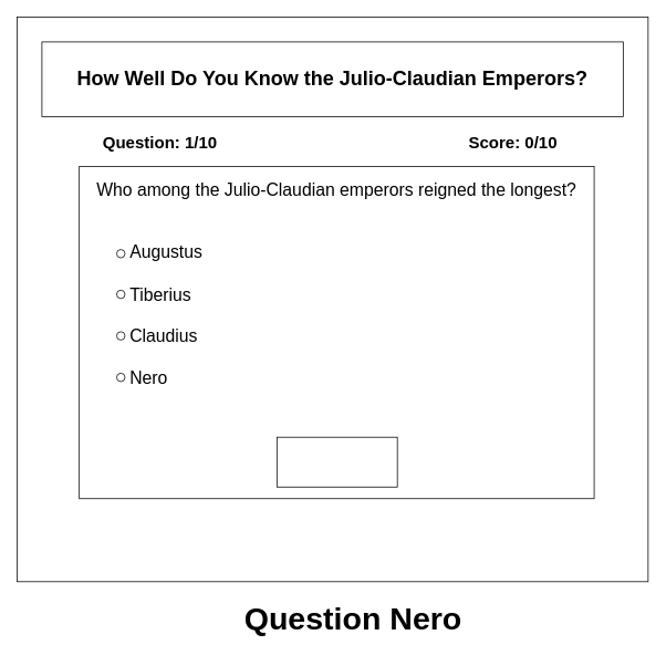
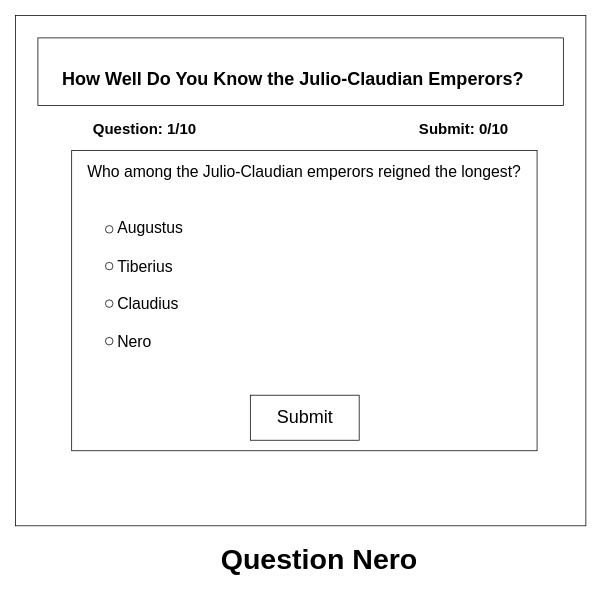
  <mxCell id="0" />
  <mxCell id="1" parent="0" />
  <mxCell id="2" value="" style="rounded=0;whiteSpace=wrap;html=1;" vertex="1" parent="1"><mxGeometry x="20" y="20" width="760" height="680" as="geometry" /></mxCell>
  <mxCell id="3" value="" style="rounded=0;whiteSpace=wrap;html=1;" vertex="1" parent="1"><mxGeometry x="50" y="50" width="700" height="90" as="geometry" /></mxCell>
- <mxCell id="4" value="&lt;h1&gt;How Well Do You Know the Julio-Claudian Emperors?&lt;/h1&gt;" style="text;html=1;strokeColor=none;fillColor=none;align=center;verticalAlign=middle;whiteSpace=wrap;rounded=0;" vertex="1" parent="1"><mxGeometry x="80" y="70" width="640" height="50" as="geometry" /></mxCell>
+ <mxCell id="4" value="&lt;h1&gt;How Well Do You Know the Julio-Claudian Emperors?&lt;/h1&gt;" style="text;html=1;strokeColor=none;fillColor=none;align=center;verticalAlign=middle;whiteSpace=wrap;rounded=0;" vertex="1" parent="1"><mxGeometry x="70" y="80" width="640" height="50" as="geometry" /></mxCell>
  <mxCell id="5" value="" style="rounded=0;whiteSpace=wrap;html=1;" vertex="1" parent="1"><mxGeometry x="95" y="200" width="620" height="400" as="geometry" /></mxCell>
  <mxCell id="6" value="&lt;h3&gt;&lt;font style=&quot;font-size: 20px&quot;&gt;Question: 1/10&lt;/font&gt;&lt;/h3&gt;" style="text;html=1;strokeColor=none;fillColor=none;align=center;verticalAlign=middle;whiteSpace=wrap;rounded=0;" vertex="1" parent="1"><mxGeometry x="95" y="140" width="195" height="60" as="geometry" /></mxCell>
- <mxCell id="7" value="&lt;h3&gt;&lt;font style=&quot;font-size: 20px&quot;&gt;Score: 0/10&lt;/font&gt;&lt;/h3&gt;" style="text;html=1;strokeColor=none;fillColor=none;align=center;verticalAlign=middle;whiteSpace=wrap;rounded=0;" vertex="1" parent="1"><mxGeometry x="520" y="140" width="195" height="60" as="geometry" /></mxCell>
+ <mxCell id="7" value="&lt;h3&gt;&lt;font style=&quot;font-size: 20px&quot;&gt;Submit: 0/10&lt;/font&gt;&lt;/h3&gt;" style="text;html=1;strokeColor=none;fillColor=none;align=center;verticalAlign=middle;whiteSpace=wrap;rounded=0;" vertex="1" parent="1"><mxGeometry x="520" y="140" width="195" height="60" as="geometry" /></mxCell>
  <mxCell id="8" value="&lt;font style=&quot;font-size: 21px&quot;&gt;Who among the Julio-Claudian emperors reigned the longest?&lt;br&gt;&lt;br&gt;&lt;br&gt;&lt;/font&gt;&lt;blockquote style=&quot;margin: 0 0 0 40px ; border: none ; padding: 0px&quot;&gt;&lt;div style=&quot;text-align: left ; font-size: 21px&quot;&gt;&lt;font style=&quot;font-size: 21px&quot;&gt;Augustus&lt;/font&gt;&lt;/div&gt;&lt;div style=&quot;text-align: left ; font-size: 21px&quot;&gt;&lt;font style=&quot;font-size: 21px&quot;&gt;&lt;br&gt;&lt;/font&gt;&lt;/div&gt;&lt;div style=&quot;text-align: left ; font-size: 21px&quot;&gt;&lt;font style=&quot;font-size: 21px&quot;&gt;Tiberius&lt;/font&gt;&lt;/div&gt;&lt;div style=&quot;text-align: left ; font-size: 21px&quot;&gt;&lt;font style=&quot;font-size: 21px&quot;&gt;&lt;br&gt;&lt;/font&gt;&lt;/div&gt;&lt;div style=&quot;text-align: left ; font-size: 21px&quot;&gt;&lt;font style=&quot;font-size: 21px&quot;&gt;Claudius&lt;/font&gt;&lt;/div&gt;&lt;div style=&quot;text-align: left ; font-size: 21px&quot;&gt;&lt;font style=&quot;font-size: 21px&quot;&gt;&lt;br&gt;&lt;/font&gt;&lt;/div&gt;&lt;div style=&quot;text-align: left ; font-size: 21px&quot;&gt;&lt;font style=&quot;font-size: 21px&quot;&gt;Nero&lt;/font&gt;&lt;/div&gt;&lt;/blockquote&gt;" style="text;html=1;strokeColor=none;fillColor=none;align=center;verticalAlign=middle;whiteSpace=wrap;rounded=0;" vertex="1" parent="1"><mxGeometry x="110" y="156" width="590" height="370" as="geometry" /></mxCell>
  <mxCell id="9" value="" style="ellipse;whiteSpace=wrap;html=1;aspect=fixed;" vertex="1" parent="1"><mxGeometry x="140" y="300" width="10" height="10" as="geometry" /></mxCell>
  <mxCell id="10" value="" style="ellipse;whiteSpace=wrap;html=1;aspect=fixed;" vertex="1" parent="1"><mxGeometry x="140" y="349" width="10" height="10" as="geometry" /></mxCell>
  <mxCell id="11" value="" style="ellipse;whiteSpace=wrap;html=1;aspect=fixed;" vertex="1" parent="1"><mxGeometry x="140" y="399" width="10" height="10" as="geometry" /></mxCell>
  <mxCell id="12" value="" style="ellipse;whiteSpace=wrap;html=1;aspect=fixed;" vertex="1" parent="1"><mxGeometry x="140" y="449" width="10" height="10" as="geometry" /></mxCell>
  <mxCell id="13" value="" style="rounded=0;whiteSpace=wrap;html=1;" vertex="1" parent="1"><mxGeometry x="333" y="526" width="145" height="60" as="geometry" /></mxCell>
+ <mxCell id="14" value="&lt;font style=&quot;font-size: 24px&quot;&gt;Submit&lt;/font&gt;" style="text;html=1;strokeColor=none;fillColor=none;align=center;verticalAlign=middle;whiteSpace=wrap;rounded=0;" vertex="1" parent="1"><mxGeometry x="385.5" y="546" width="40" height="20" as="geometry" /></mxCell>
  <mxCell id="15" value="&lt;font size=&quot;1&quot;&gt;&lt;b style=&quot;font-size: 38px&quot;&gt;Question Nero&lt;/b&gt;&lt;/font&gt;" style="text;html=1;strokeColor=none;fillColor=none;align=center;verticalAlign=middle;whiteSpace=wrap;rounded=0;" vertex="1" parent="1"><mxGeometry x="180" y="710" width="490" height="70" as="geometry" /></mxCell>
